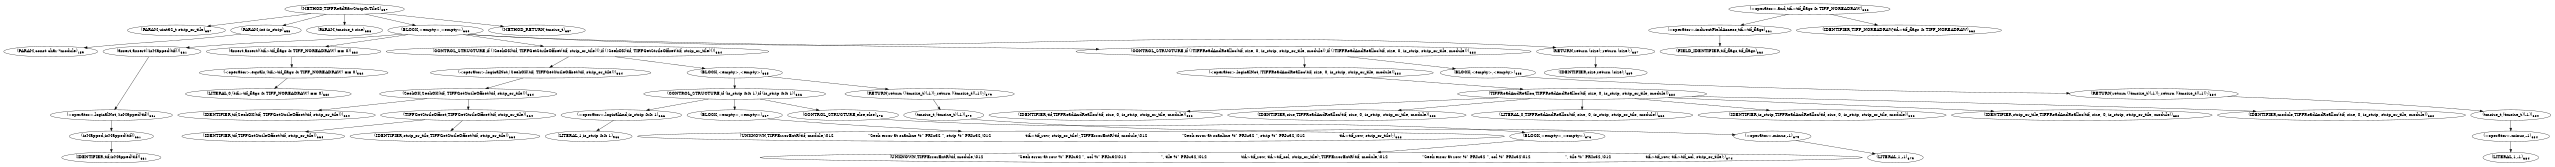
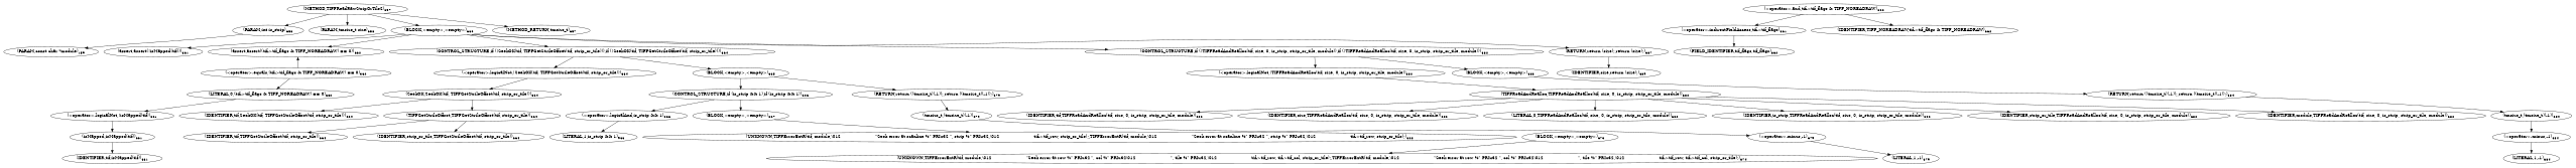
  digraph {
    n1 [label=<(METHOD,TIFFReadRawStripOrTile2)<SUB>657</SUB>>]
-   n2 [label=<(PARAM,uint32_t strip_or_tile)<SUB>657</SUB>>]
    n3 [label=<(PARAM,int is_strip)<SUB>658</SUB>>]
    n4 [label=<(PARAM,tmsize_t size)<SUB>658</SUB>>]
    n5 [label=<(BLOCK,&lt;empty&gt;,&lt;empty&gt;)<SUB>660</SUB>>]
    n6 [label=<(METHOD_RETURN,tmsize_t)<SUB>657</SUB>>]
    n7 [label=<(PARAM,const char *module)<SUB>159</SUB>>]
    n8 [label=<(assert,assert(!isMapped(tif)))<SUB>661</SUB>>]
    n9 [label=<(assert,assert((tif-&gt;tif_flags &amp; TIFF_NOREADRAW) == 0))<SUB>662</SUB>>]
    n10 [label=<(CONTROL_STRUCTURE,if (!SeekOK(tif, TIFFGetStrileOffset(tif, strip_or_tile))),if (!SeekOK(tif, TIFFGetStrileOffset(tif, strip_or_tile))))<SUB>664</SUB>>]
    n11 [label=<(CONTROL_STRUCTURE,if (!TIFFReadAndRealloc(tif, size, 0, is_strip, strip_or_tile, module)),if (!TIFFReadAndRealloc(tif, size, 0, is_strip, strip_or_tile, module)))<SUB>682</SUB>>]
    n12 [label=<(RETURN,return (size);,return (size);)<SUB>687</SUB>>]
    n13 [label=<(&lt;operator&gt;.logicalNot,!isMapped(tif))<SUB>661</SUB>>]
    n14 [label=<(&lt;operator&gt;.equals,(tif-&gt;tif_flags &amp; TIFF_NOREADRAW) == 0)<SUB>362</SUB>>]
    n15 [label=<(&lt;operator&gt;.logicalNot,!SeekOK(tif, TIFFGetStrileOffset(tif, strip_or_tile)))<SUB>664</SUB>>]
    n16 [label=<(BLOCK,&lt;empty&gt;,&lt;empty&gt;)<SUB>665</SUB>>]
    n17 [label=<(&lt;operator&gt;.logicalNot,!TIFFReadAndRealloc(tif, size, 0, is_strip, strip_or_tile, module))<SUB>682</SUB>>]
    n18 [label=<(BLOCK,&lt;empty&gt;,&lt;empty&gt;)<SUB>683</SUB>>]
    n19 [label=<(IDENTIFIER,size,return (size);)<SUB>689</SUB>>]
    n20 [label=<(isMapped,isMapped(tif))<SUB>661</SUB>>]
    n21 [label=<(IDENTIFIER,tif,isMapped(tif))<SUB>661</SUB>>]
    n22 [label=<(LITERAL,0,(tif-&gt;tif_flags &amp; TIFF_NOREADRAW) == 0)<SUB>682</SUB>>]
    n23 [label=<(&lt;operator&gt;.and,tif-&gt;tif_flags &amp; TIFF_NOREADRAW)<SUB>662</SUB>>]
    n24 [label=<(&lt;operator&gt;.indirectFieldAccess,tif-&gt;tif_flags)<SUB>661</SUB>>]
    n25 [label=<(IDENTIFIER,TIFF_NOREADRAW,tif-&gt;tif_flags &amp; TIFF_NOREADRAW)<SUB>662</SUB>>]
    n26 [label=<(FIELD_IDENTIFIER,tif_flags,tif_flags)<SUB>662</SUB>>]
    n27 [label=<(SeekOK,SeekOK(tif, TIFFGetStrileOffset(tif, strip_or_tile)))<SUB>664</SUB>>]
    n28 [label=<(CONTROL_STRUCTURE,if (is_strip &amp;&amp; 1),if (is_strip &amp;&amp; 1))<SUB>626</SUB>>]
    n29 [label=<(RETURN,return ((tmsize_t)(-1));,return ((tmsize_t)(-1));)<SUB>679</SUB>>]
    n30 [label=<(IDENTIFIER,tif,SeekOK(tif, TIFFGetStrileOffset(tif, strip_or_tile)))<SUB>664</SUB>>]
    n31 [label=<(TIFFGetStrileOffset,TIFFGetStrileOffset(tif, strip_or_tile))<SUB>664</SUB>>]
    n32 [label=<(IDENTIFIER,tif,TIFFGetStrileOffset(tif, strip_or_tile))<SUB>664</SUB>>]
    n33 [label=<(IDENTIFIER,strip_or_tile,TIFFGetStrileOffset(tif, strip_or_tile))<SUB>664</SUB>>]
    n34 [label=<(&lt;operator&gt;.logicalAnd,is_strip &amp;&amp; 1)<SUB>666</SUB>>]
    n35 [label=<(BLOCK,&lt;empty&gt;,&lt;empty&gt;)<SUB>667</SUB>>]
-   n36 [label=<(CONTROL_STRUCTURE,else,else)<SUB>673</SUB>>]
    n37 [label=<(tmsize_t,(tmsize_t)(-1))<SUB>679</SUB>>]
    n38 [label=<(LITERAL,1,is_strip &amp;&amp; 1)<SUB>966</SUB>>]
    n39 [label=<(UNKNOWN,TIFFErrorExtR(tif, module,\012                          &quot;Seek error at scanline %&quot; PRIu32 &quot;, strip %&quot; PRIu32,\012                          tif-&gt;tif_row, strip_or_tile);,TIFFErrorExtR(tif, module,\012                          &quot;Seek error at scanline %&quot; PRIu32 &quot;, strip %&quot; PRIu32,\012                          tif-&gt;tif_row, strip_or_tile);)<SUB>668</SUB>>]
    n40 [label=<(BLOCK,&lt;empty&gt;,&lt;empty&gt;)<SUB>673</SUB>>]
    n41 [label=<(UNKNOWN,TIFFErrorExtR(tif, module,\012                          &quot;Seek error at row %&quot; PRIu32 &quot;, col %&quot; PRIu32\012                          &quot;, tile %&quot; PRIu32,\012                          tif-&gt;tif_row, tif-&gt;tif_col, strip_or_tile);,TIFFErrorExtR(tif, module,\012                          &quot;Seek error at row %&quot; PRIu32 &quot;, col %&quot; PRIu32\012                          &quot;, tile %&quot; PRIu32,\012                          tif-&gt;tif_row, tif-&gt;tif_col, strip_or_tile);)<SUB>674</SUB>>]
    n42 [label=<(&lt;operator&gt;.minus,-1)<SUB>679</SUB>>]
    n43 [label=<(LITERAL,1,-1)<SUB>679</SUB>>]
    n44 [label=<(TIFFReadAndRealloc,TIFFReadAndRealloc(tif, size, 0, is_strip, strip_or_tile, module))<SUB>682</SUB>>]
    n45 [label=<(RETURN,return ((tmsize_t)(-1));,return ((tmsize_t)(-1));)<SUB>684</SUB>>]
    n46 [label=<(IDENTIFIER,tif,TIFFReadAndRealloc(tif, size, 0, is_strip, strip_or_tile, module))<SUB>682</SUB>>]
    n47 [label=<(IDENTIFIER,size,TIFFReadAndRealloc(tif, size, 0, is_strip, strip_or_tile, module))<SUB>682</SUB>>]
    n48 [label=<(LITERAL,0,TIFFReadAndRealloc(tif, size, 0, is_strip, strip_or_tile, module))<SUB>682</SUB>>]
    n49 [label=<(IDENTIFIER,is_strip,TIFFReadAndRealloc(tif, size, 0, is_strip, strip_or_tile, module))<SUB>682</SUB>>]
    n50 [label=<(IDENTIFIER,strip_or_tile,TIFFReadAndRealloc(tif, size, 0, is_strip, strip_or_tile, module))<SUB>682</SUB>>]
    n51 [label=<(IDENTIFIER,module,TIFFReadAndRealloc(tif, size, 0, is_strip, strip_or_tile, module))<SUB>682</SUB>>]
    n52 [label=<(tmsize_t,(tmsize_t)(-1))<SUB>684</SUB>>]
    n53 [label=<(&lt;operator&gt;.minus,-1)<SUB>684</SUB>>]
    n54 [label=<(LITERAL,1,-1)<SUB>684</SUB>>]
-   n1 -> n2
    n1 -> n3
    n1 -> n4
    n1 -> n5
    n1 -> n6
    n3 -> n7
    n5 -> n8
    n5 -> n9
    n5 -> n10
    n5 -> n11
    n5 -> n12
-   n8 -> n13
-   n9 -> n14
+   n22 -> n13
+   n14 -> n9
    n10 -> n15
    n10 -> n16
    n11 -> n17
    n11 -> n18
    n12 -> n19
    n13 -> n20
    n14 -> n22
    n15 -> n27
    n16 -> n28
    n16 -> n29
    n17 -> n44
    n18 -> n45
    n20 -> n21
    n23 -> n24
    n23 -> n25
    n24 -> n26
    n27 -> n30
    n27 -> n31
    n28 -> n34
    n28 -> n35
-   n28 -> n36
    n29 -> n37
    n31 -> n32
    n31 -> n33
    n34 -> n38
    n35 -> n39
-   n36 -> n40
    n37 -> n42
    n40 -> n41
    n42 -> n43
    n44 -> n46
    n44 -> n47
    n44 -> n48
    n44 -> n49
    n44 -> n50
    n44 -> n51
    n45 -> n52
    n52 -> n53
    n53 -> n54
  }
